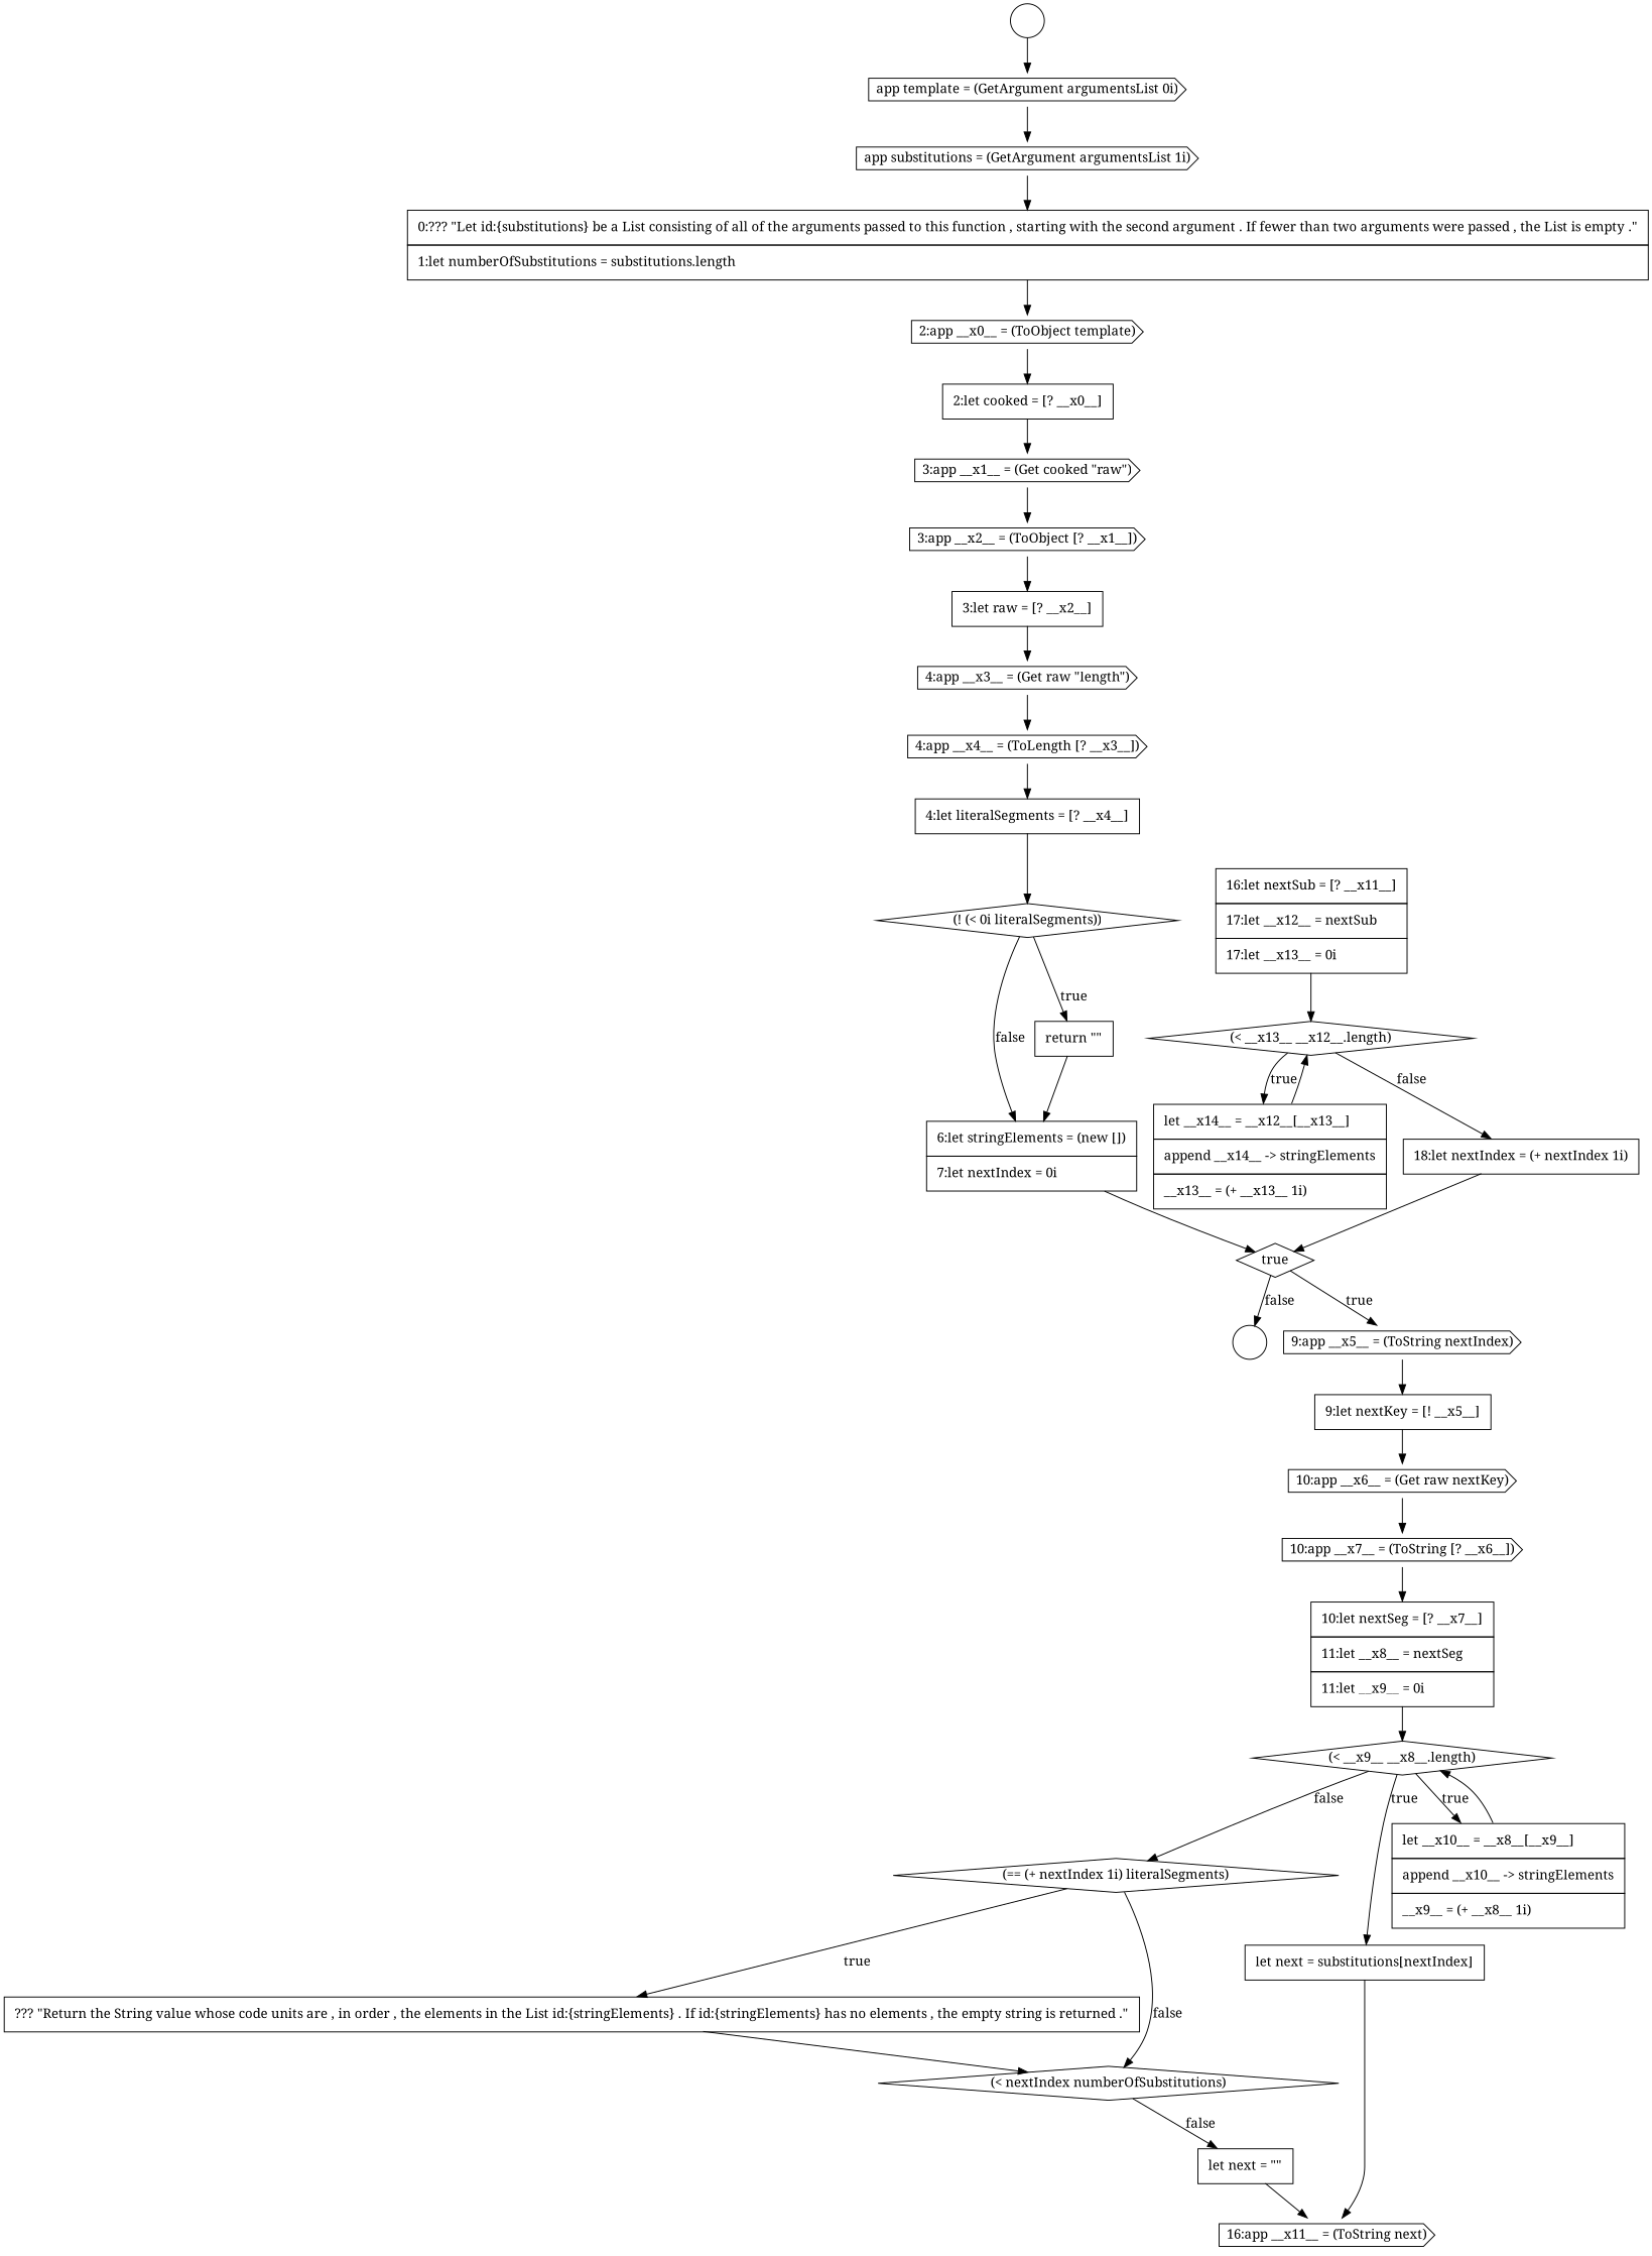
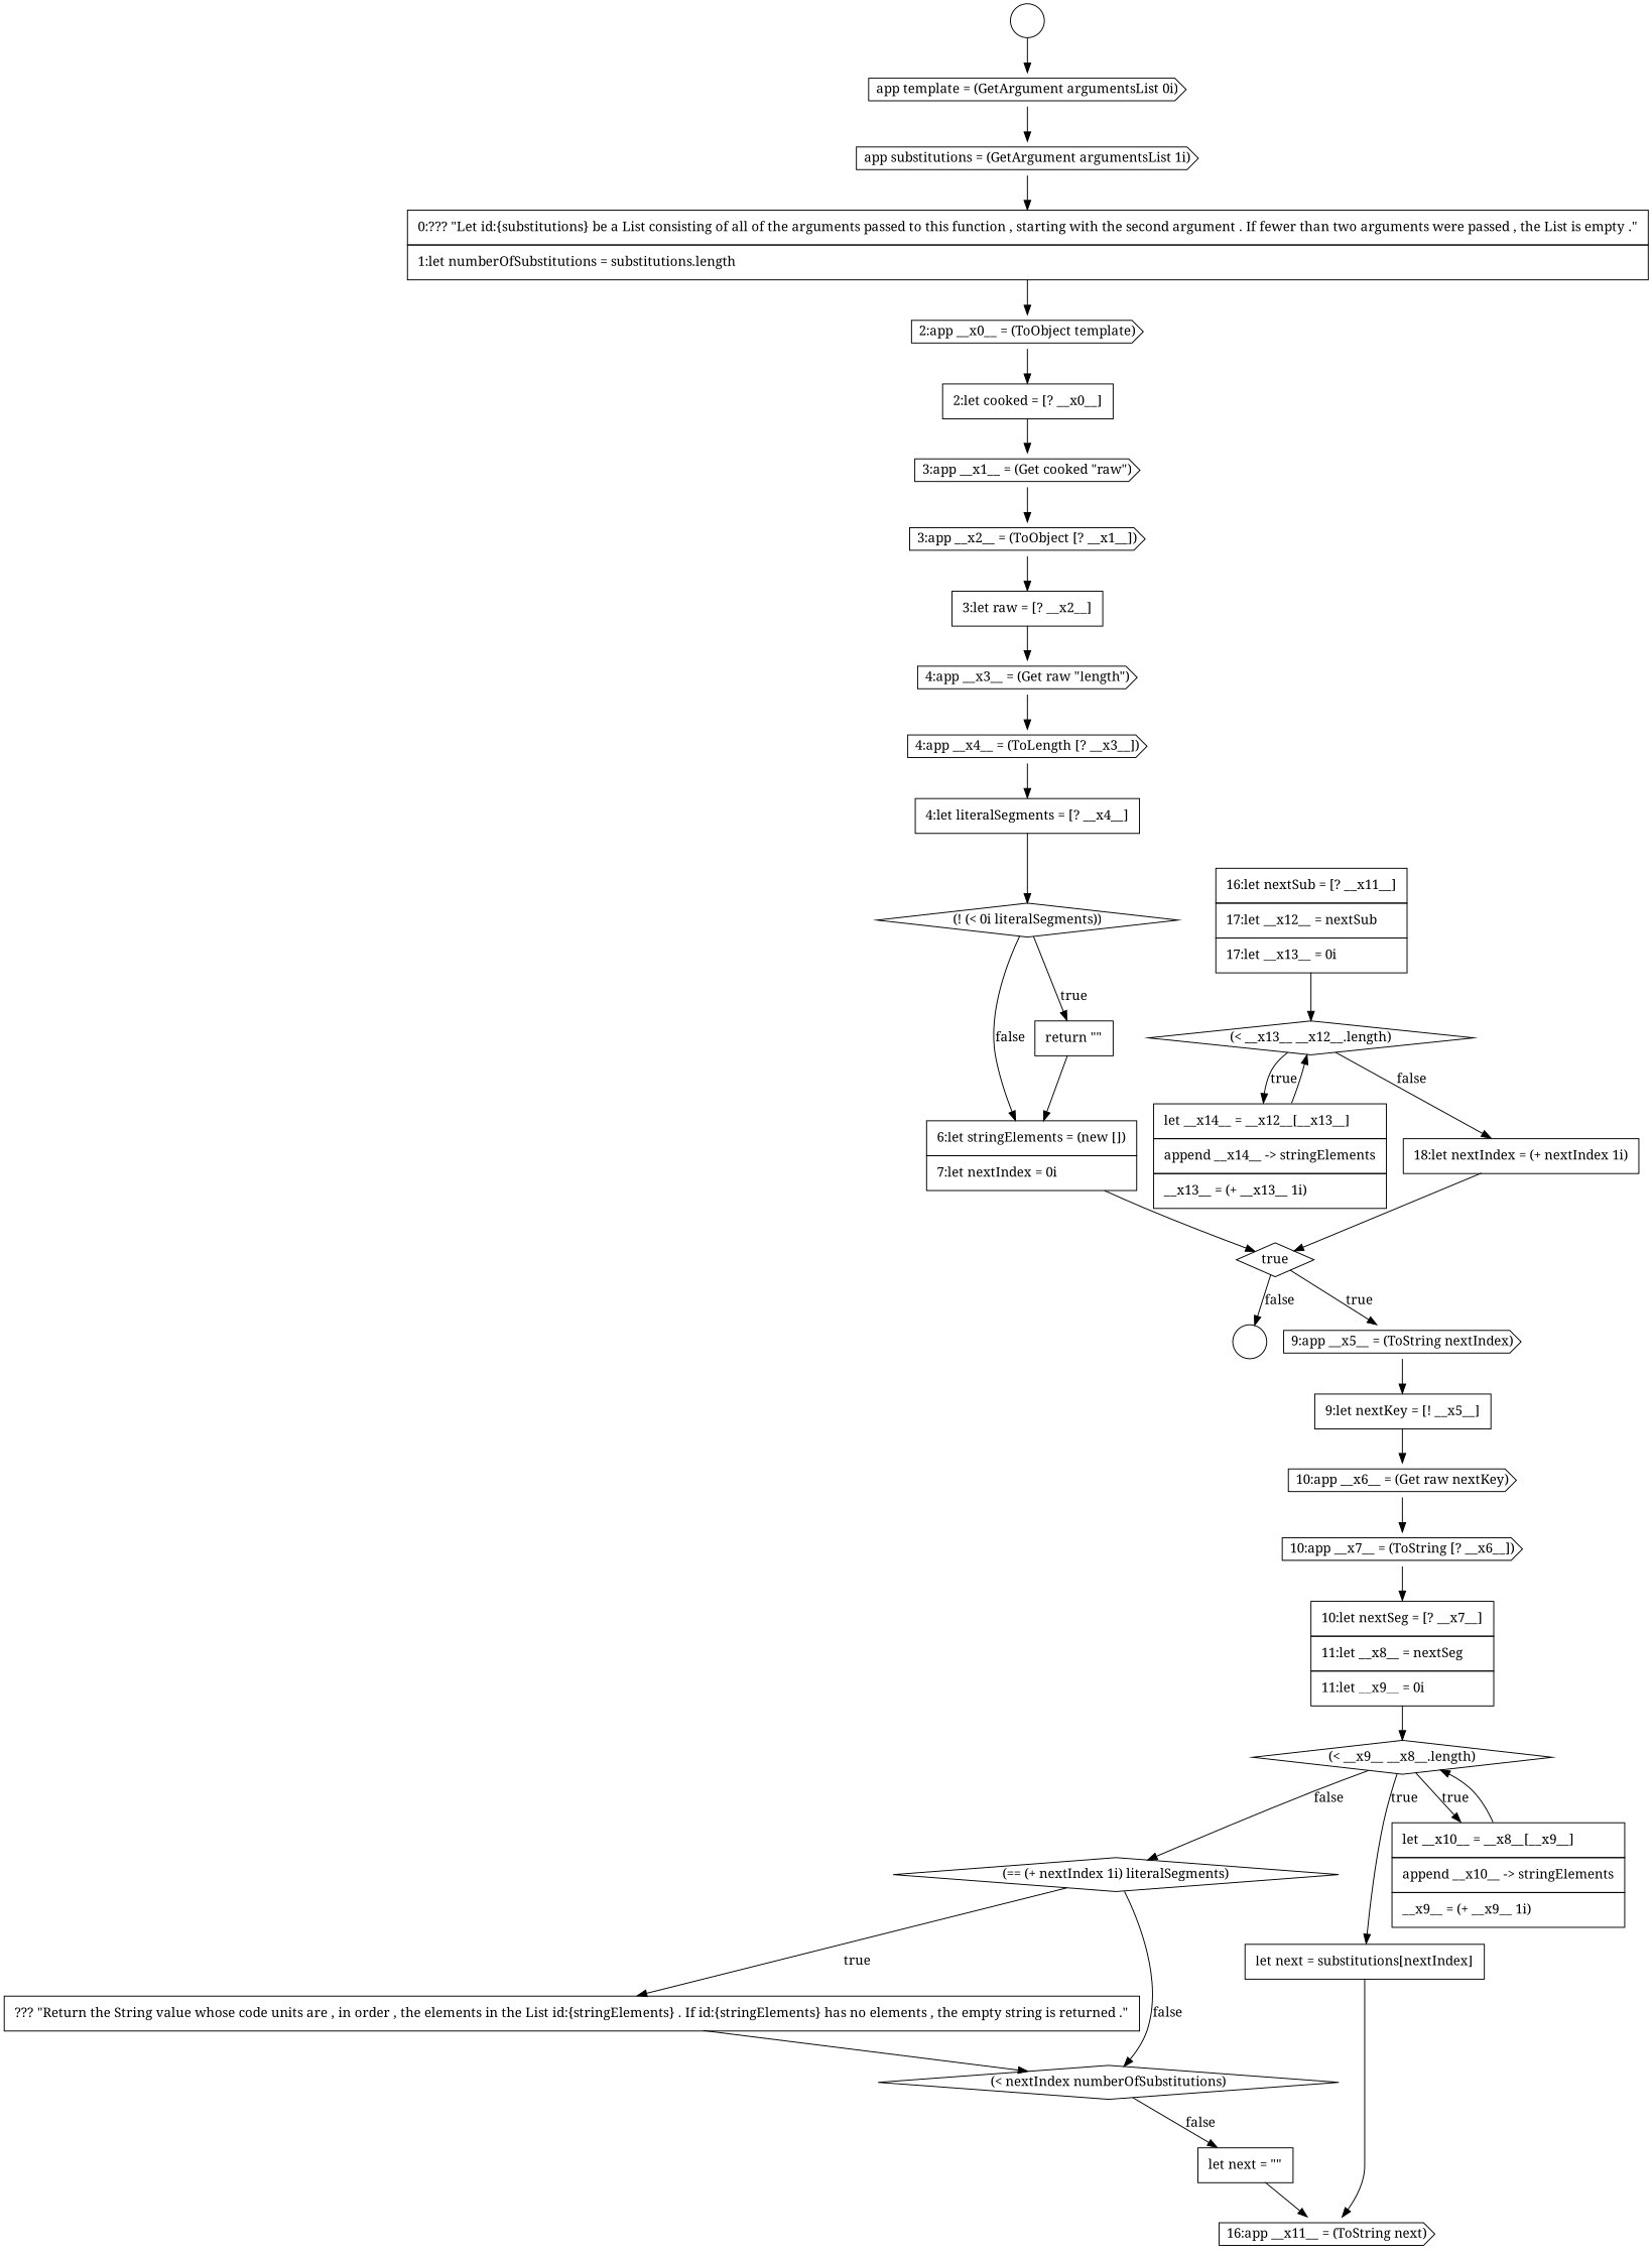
  digraph {
    fontname="Noto Serif"
    node [color=black fillcolor=white fontname="Noto Serif" shape=none style=filled]
    edge [color=black fontname="Noto Serif"]
    n1 [label=<<font color="black">     <table border="0" cellborder="1" cellspacing="0" cellpadding="10">       <tr><td align="left">let next = &quot;&quot;</td></tr>     </table>   </font>> margin=0]
    n2 [label=<<font color="black">16:app __x11__ = (ToString next)</font>> shape=cds]
    n3 [label=<<font color="black">4:app __x4__ = (ToLength [? __x3__])</font>> shape=cds]
    n4 [label=<<font color="black">     <table border="0" cellborder="1" cellspacing="0" cellpadding="10">       <tr><td align="left">4:let literalSegments = [? __x4__]</td></tr>     </table>   </font>> margin=0]
    n5 [label=<<font color="black">(! (&lt; 0i literalSegments))</font>> shape=diamond]
    n6 [label=" " shape=circle]
    n7 [label=<<font color="black">app template = (GetArgument argumentsList 0i)</font>> shape=cds]
    n8 [label=<<font color="black">app substitutions = (GetArgument argumentsList 1i)</font>> shape=cds]
    n9 [label=<<font color="black">10:app __x6__ = (Get raw nextKey)</font>> shape=cds]
    n10 [label=<<font color="black">10:app __x7__ = (ToString [? __x6__])</font>> shape=cds]
    n11 [label=<<font color="black">     <table border="0" cellborder="1" cellspacing="0" cellpadding="10">       <tr><td align="left">10:let nextSeg = [? __x7__]</td></tr>       <tr><td align="left">11:let __x8__ = nextSeg</td></tr>       <tr><td align="left">11:let __x9__ = 0i</td></tr>     </table>   </font>> margin=0]
    n12 [label=<<font color="black">(== (+ nextIndex 1i) literalSegments)</font>> shape=diamond]
    n13 [label=<<font color="black">     <table border="0" cellborder="1" cellspacing="0" cellpadding="10">       <tr><td align="left">??? &quot;Return the String value whose code units are , in order , the elements in the List id:{stringElements} . If id:{stringElements} has no elements , the empty string is returned .&quot;</td></tr>     </table>   </font>> margin=0]
    n14 [label=<<font color="black">(&lt; nextIndex numberOfSubstitutions)</font>> shape=diamond]
    n15 [label=<<font color="black">3:app __x2__ = (ToObject [? __x1__])</font>> shape=cds]
    n16 [label=<<font color="black">     <table border="0" cellborder="1" cellspacing="0" cellpadding="10">       <tr><td align="left">3:let raw = [? __x2__]</td></tr>     </table>   </font>> margin=0]
    n17 [label=<<font color="black">4:app __x3__ = (Get raw &quot;length&quot;)</font>> shape=cds]
    n18 [label=<<font color="black">     <table border="0" cellborder="1" cellspacing="0" cellpadding="10">       <tr><td align="left">16:let nextSub = [? __x11__]</td></tr>       <tr><td align="left">17:let __x12__ = nextSub</td></tr>       <tr><td align="left">17:let __x13__ = 0i</td></tr>     </table>   </font>> margin=0]
    n19 [label=<<font color="black">(&lt; __x13__ __x12__.length)</font>> shape=diamond]
    n20 [label=<<font color="black">     <table border="0" cellborder="1" cellspacing="0" cellpadding="10">       <tr><td align="left">9:let nextKey = [! __x5__]</td></tr>     </table>   </font>> margin=0]
    n21 [label=<<font color="black">     <table border="0" cellborder="1" cellspacing="0" cellpadding="10">       <tr><td align="left">2:let cooked = [? __x0__]</td></tr>     </table>   </font>> margin=0]
    n22 [label=<<font color="black">3:app __x1__ = (Get cooked &quot;raw&quot;)</font>> shape=cds]
    n23 [label=<<font color="black">(&lt; __x9__ __x8__.length)</font>> shape=diamond]
    n24 [label=<<font color="black">     <table border="0" cellborder="1" cellspacing="0" cellpadding="10">       <tr><td align="left">let next = substitutions[nextIndex]</td></tr>     </table>   </font>> margin=0]
-   n25 [label=<<font color="black">     <table border="0" cellborder="1" cellspacing="0" cellpadding="10">       <tr><td align="left">let __x10__ = __x8__[__x9__]</td></tr>       <tr><td align="left">append __x10__ -&gt; stringElements</td></tr>       <tr><td align="left">__x9__ = (+ __x8__ 1i)</td></tr>     </table>   </font>> margin=0]
+   n25 [label=<<font color="black">     <table border="0" cellborder="1" cellspacing="0" cellpadding="10">       <tr><td align="left">let __x10__ = __x8__[__x9__]</td></tr>       <tr><td align="left">append __x10__ -&gt; stringElements</td></tr>       <tr><td align="left">__x9__ = (+ __x9__ 1i)</td></tr>     </table>   </font>> margin=0]
    n26 [label=<<font color="black">     <table border="0" cellborder="1" cellspacing="0" cellpadding="10">       <tr><td align="left">6:let stringElements = (new [])</td></tr>       <tr><td align="left">7:let nextIndex = 0i</td></tr>     </table>   </font>> margin=0]
    n27 [label=<<font color="black">     <table border="0" cellborder="1" cellspacing="0" cellpadding="10">       <tr><td align="left">return &quot;&quot;</td></tr>     </table>   </font>> margin=0]
    n28 [label=<<font color="black">true</font>> shape=diamond]
    n29 [label=<<font color="black">2:app __x0__ = (ToObject template)</font>> shape=cds]
    n30 [label=" " shape=circle]
    n31 [label=<<font color="black">     <table border="0" cellborder="1" cellspacing="0" cellpadding="10">       <tr><td align="left">let __x14__ = __x12__[__x13__]</td></tr>       <tr><td align="left">append __x14__ -&gt; stringElements</td></tr>       <tr><td align="left">__x13__ = (+ __x13__ 1i)</td></tr>     </table>   </font>> margin=0]
    n32 [label=<<font color="black">     <table border="0" cellborder="1" cellspacing="0" cellpadding="10">       <tr><td align="left">18:let nextIndex = (+ nextIndex 1i)</td></tr>     </table>   </font>> margin=0]
    n33 [label=<<font color="black">     <table border="0" cellborder="1" cellspacing="0" cellpadding="10">       <tr><td align="left">0:??? &quot;Let id:{substitutions} be a List consisting of all of the arguments passed to this function , starting with the second argument . If fewer than two arguments were passed , the List is empty .&quot;</td></tr>       <tr><td align="left">1:let numberOfSubstitutions = substitutions.length</td></tr>     </table>   </font>> margin=0]
    n34 [label=<<font color="black">9:app __x5__ = (ToString nextIndex)</font>> shape=cds]
    n1 -> n2
    n3 -> n4
    n4 -> n5
    n5 -> n26 [label=<<font color="black">false</font>>]
    n5 -> n27 [label=<<font color="black">true</font>>]
    n6 -> n7
    n7 -> n8
    n8 -> n33
    n9 -> n10
    n10 -> n11
    n11 -> n23
    n12 -> n13 [label=<<font color="black">true</font>>]
    n12 -> n14 [label=<<font color="black">false</font>>]
    n13 -> n14
    n14 -> n1 [label=<<font color="black">false</font>>]
    n15 -> n16
    n16 -> n17
    n17 -> n3
    n18 -> n19
    n19 -> n31 [label=<<font color="black">true</font>>]
    n19 -> n32 [label=<<font color="black">false</font>>]
    n20 -> n9
    n21 -> n22
    n22 -> n15
    n23 -> n12 [label=<<font color="black">false</font>>]
    n23 -> n24 [label=<<font color="black">true</font>>]
    n23 -> n25 [label=<<font color="black">true</font>>]
    n24 -> n2
    n25 -> n23
    n26 -> n28
    n27 -> n26
    n28 -> n30 [label=<<font color="black">false</font>>]
    n28 -> n34 [label=<<font color="black">true</font>>]
    n29 -> n21
    n31 -> n19
    n32 -> n28
    n33 -> n29
    n34 -> n20
  }
